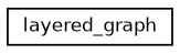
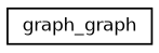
  digraph {
    rankdir=LR
-   n1 [color=black fillcolor=white fontname=Helvetica fontsize=10 height=0.2 label=layered_graph shape=record style=filled width=0.4]
+   n1 [color=black fillcolor=white fontname=Helvetica fontsize=10 height=0.2 label=graph_graph shape=record style=filled width=0.4]
  }
